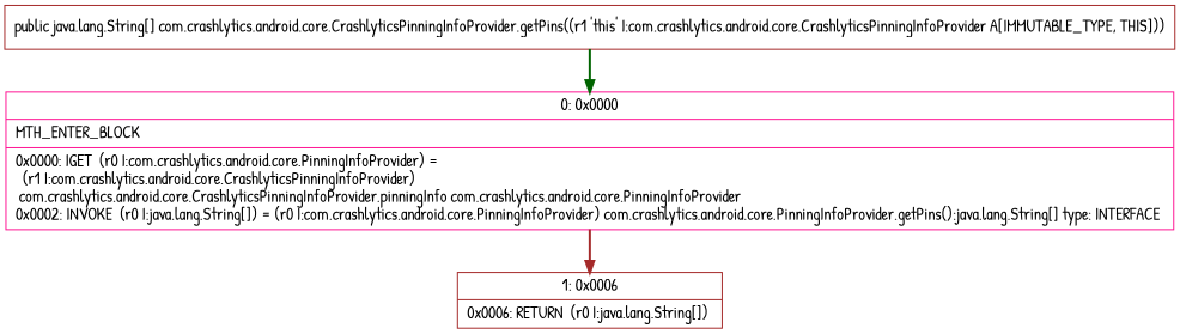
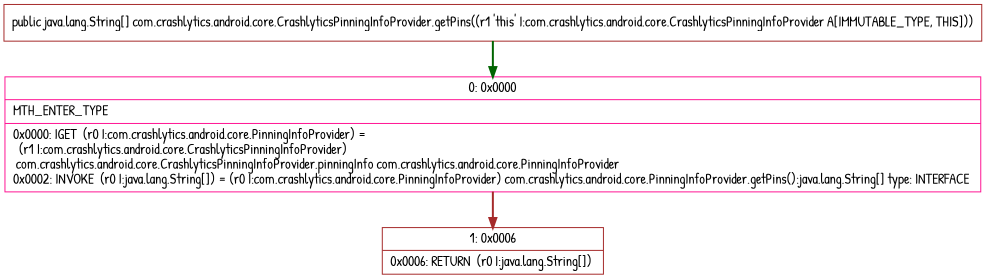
  digraph {
    fontname="Patrick Hand"
    node [shape=record color=brown fontname="Patrick Hand"]
    edge [style=bold fontname="Patrick Hand"]
-   n1 [label="{0\:\ 0x0000|MTH_ENTER_BLOCK\l|0x0000: IGET  (r0 I:com.crashlytics.android.core.PinningInfoProvider) = \l  (r1 I:com.crashlytics.android.core.CrashlyticsPinningInfoProvider)\l com.crashlytics.android.core.CrashlyticsPinningInfoProvider.pinningInfo com.crashlytics.android.core.PinningInfoProvider \l0x0002: INVOKE  (r0 I:java.lang.String[]) = (r0 I:com.crashlytics.android.core.PinningInfoProvider) com.crashlytics.android.core.PinningInfoProvider.getPins():java.lang.String[] type: INTERFACE \l}" color=deeppink]
+   n1 [label="{0\:\ 0x0000|MTH_ENTER_TYPE\l|0x0000: IGET  (r0 I:com.crashlytics.android.core.PinningInfoProvider) = \l  (r1 I:com.crashlytics.android.core.CrashlyticsPinningInfoProvider)\l com.crashlytics.android.core.CrashlyticsPinningInfoProvider.pinningInfo com.crashlytics.android.core.PinningInfoProvider \l0x0002: INVOKE  (r0 I:java.lang.String[]) = (r0 I:com.crashlytics.android.core.PinningInfoProvider) com.crashlytics.android.core.PinningInfoProvider.getPins():java.lang.String[] type: INTERFACE \l}" color=deeppink]
    n2 [label="{1\:\ 0x0006|0x0006: RETURN  (r0 I:java.lang.String[]) \l}"]
    n3 [label="{public java.lang.String[] com.crashlytics.android.core.CrashlyticsPinningInfoProvider.getPins((r1 'this' I:com.crashlytics.android.core.CrashlyticsPinningInfoProvider A[IMMUTABLE_TYPE, THIS])) }"]
    n1 -> n2 [color=brown]
    n3 -> n1 [color=darkgreen]
  }
